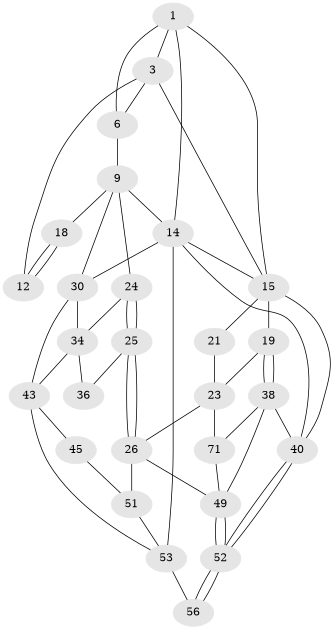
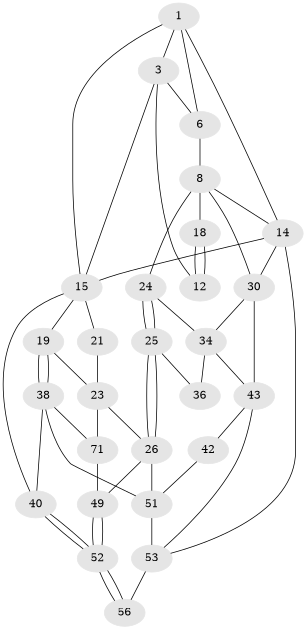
  graph {
    node [color=gray90 style=filled]
    1 [super="+5+2"]
    3 [super="+13+4"]
    6 [super="+8+7"]
    14 [super="+17+32"]
    15 [super="+16"]
    12
-   9 [super="+18+10"]
+   9 [super="+18+10" label=8]
    30 [super="+33+31"]
    40
    53 [super="+54"]
    19 [super="+20"]
    21
    n13 [label=18]
    24
    25 [super="+37"]
    34 [super="+35+42"]
    43 [super="+44"]
    52
    56
    23 [super="+28"]
    38 [super="+39"]
    26 [super="+47+27"]
    n23 [label=71]
    49 [super="+50"]
    51
    36
-   45
+   45 [label=42]
    1 -- 3
    1 -- 6
    1 -- 14
    1 -- 15
    3 -- 6
    3 -- 15
    3 -- 12
    6 -- 9
    14 -- 15
    14 -- 30 [weight=2]
-   14 -- 40
    14 -- 53
    15 -- 40
    15 -- 19
    15 -- 21
    9 -- 14
    9 -- 30
    9 -- n13
    9 -- 24
    30 -- 34
    30 -- 43
    40 -- 52
    40 -- 52
    53 -- 56 [weight=2]
    19 -- 23
    19 -- 38
    19 -- 38
    21 -- 23
    n13 -- 12
    n13 -- 12
    24 -- 25
    24 -- 25
    24 -- 34
    25 -- 26 [weight=2]
    25 -- 26
    25 -- 36
    34 -- 43
    34 -- 36 [weight=2]
    43 -- 53
    43 -- 45
    52 -- 56
    52 -- 56
    23 -- 26
    23 -- n23
    38 -- 40
    38 -- n23
-   38 -- 49
+   38 -- 51
    26 -- 49
    26 -- 51
    n23 -- 49
    49 -- 52
    49 -- 52
    51 -- 53
    45 -- 51
  }
